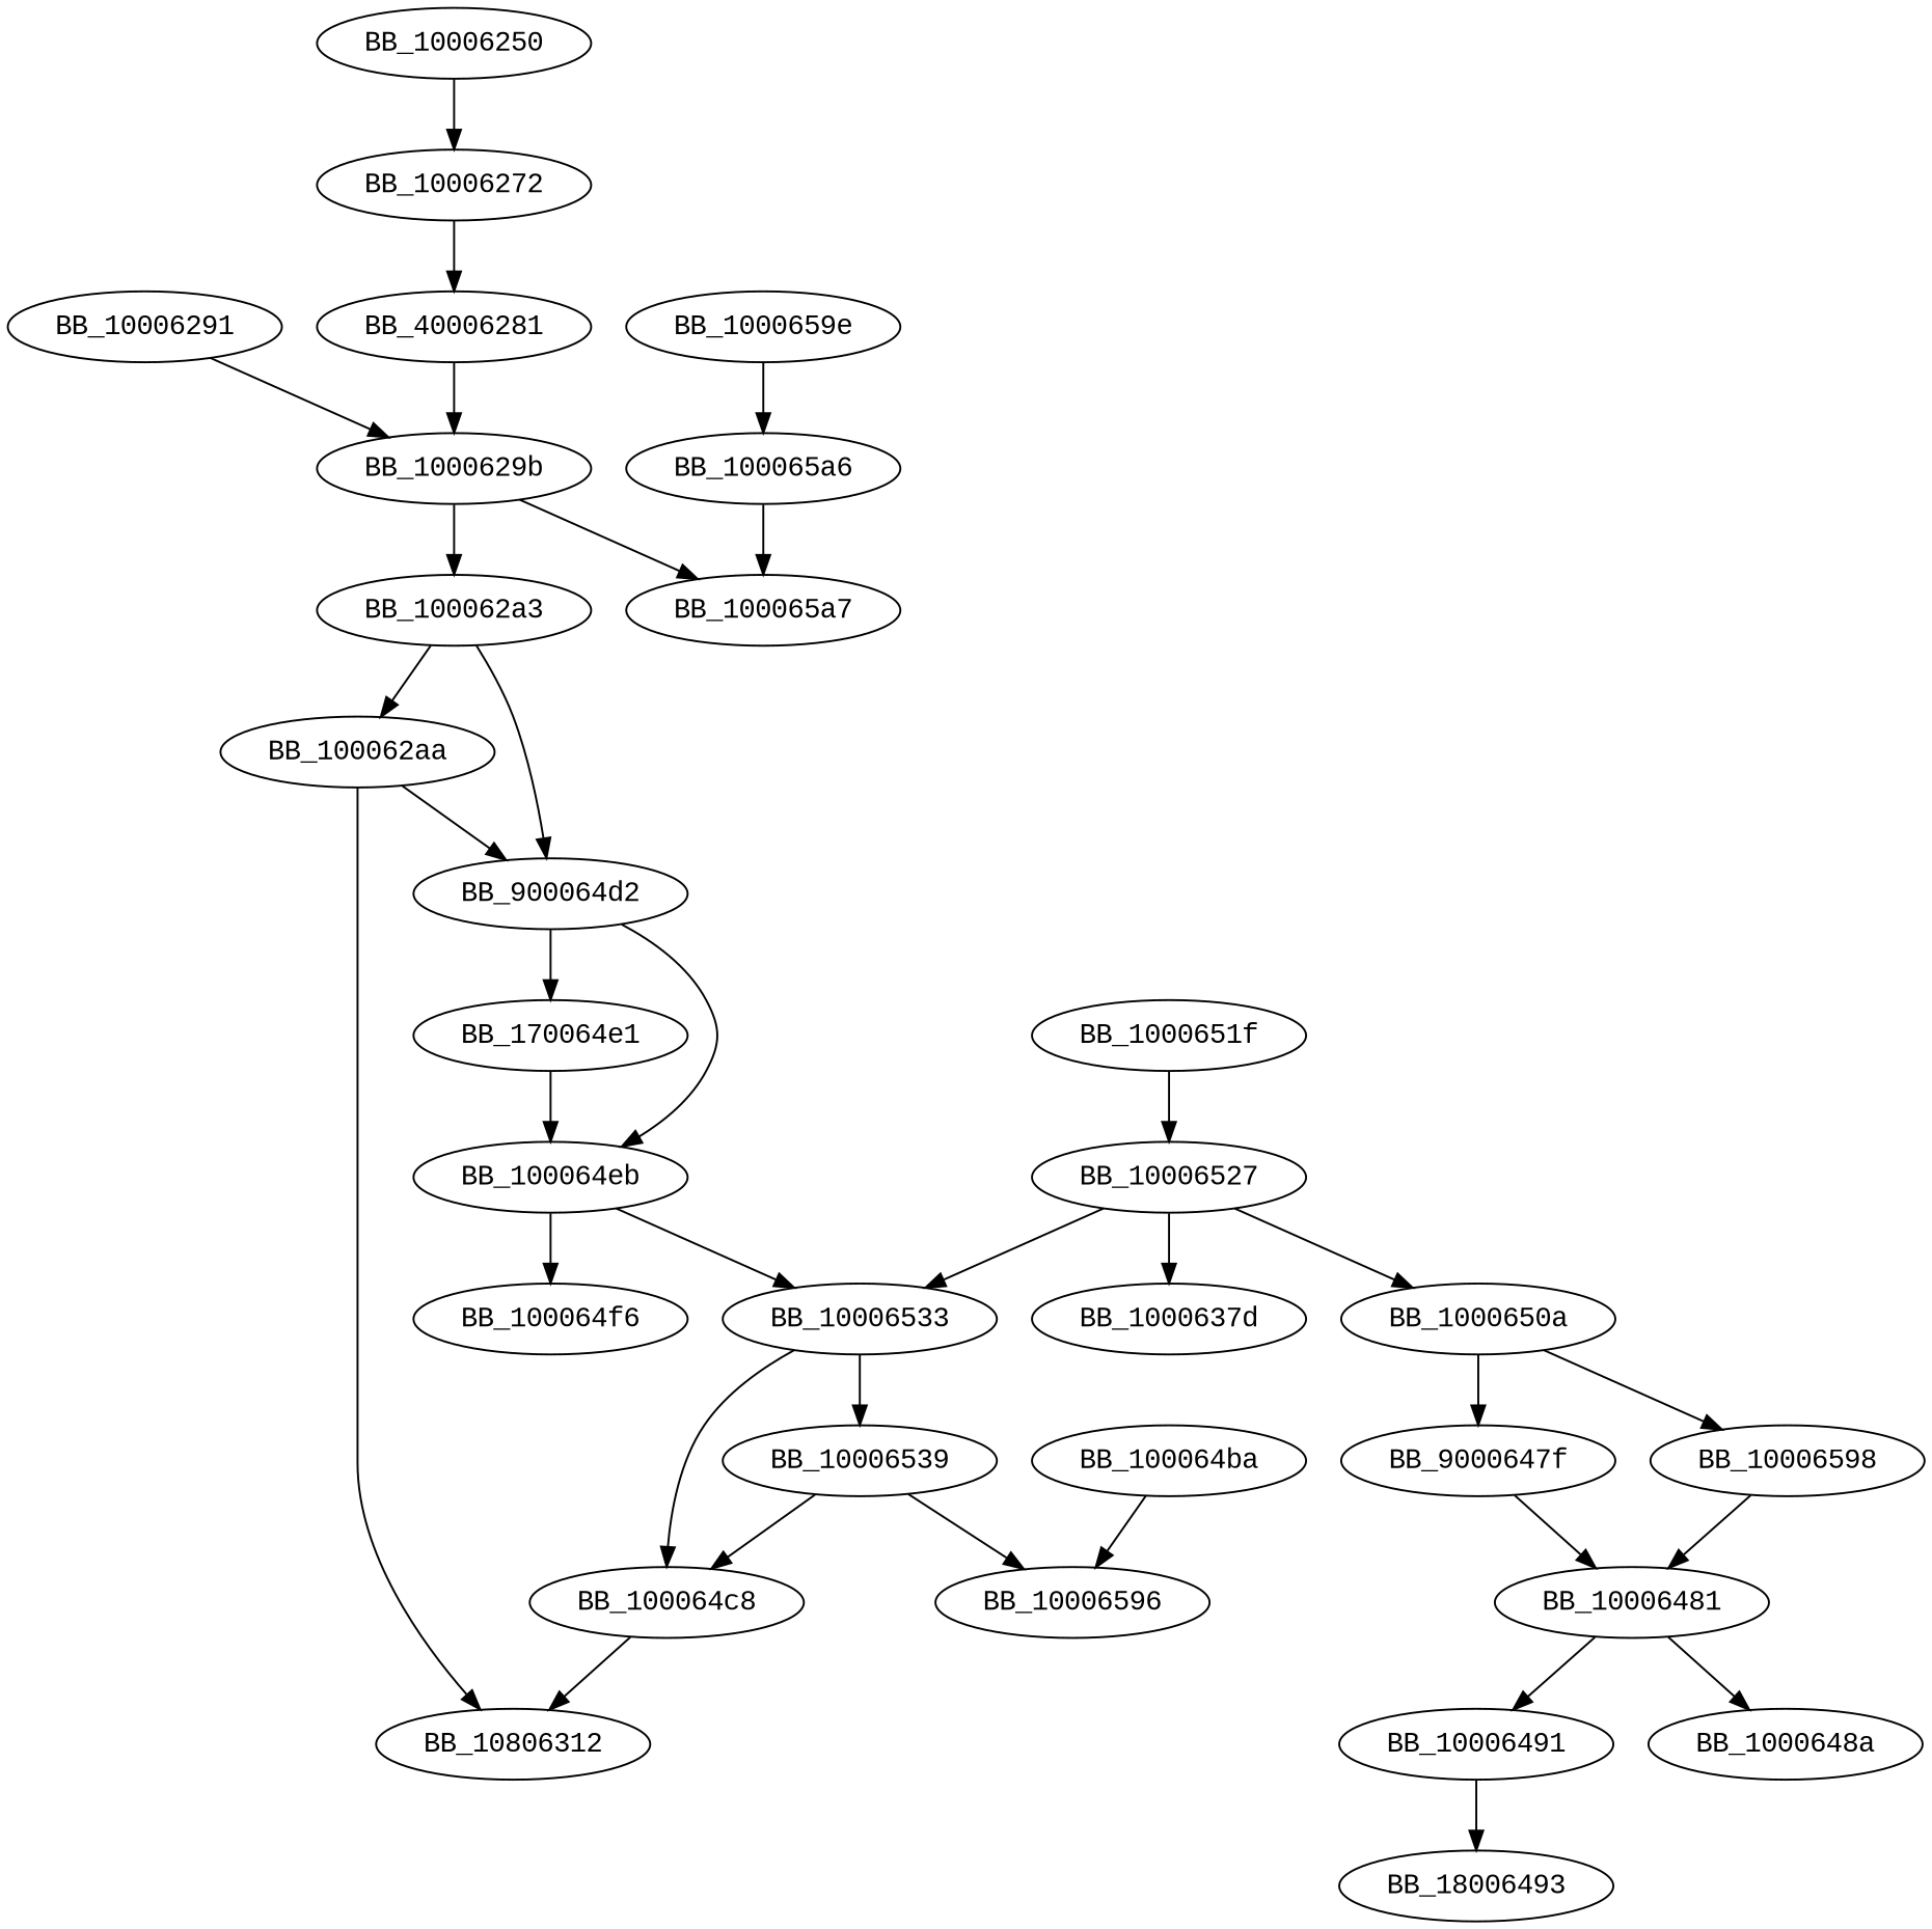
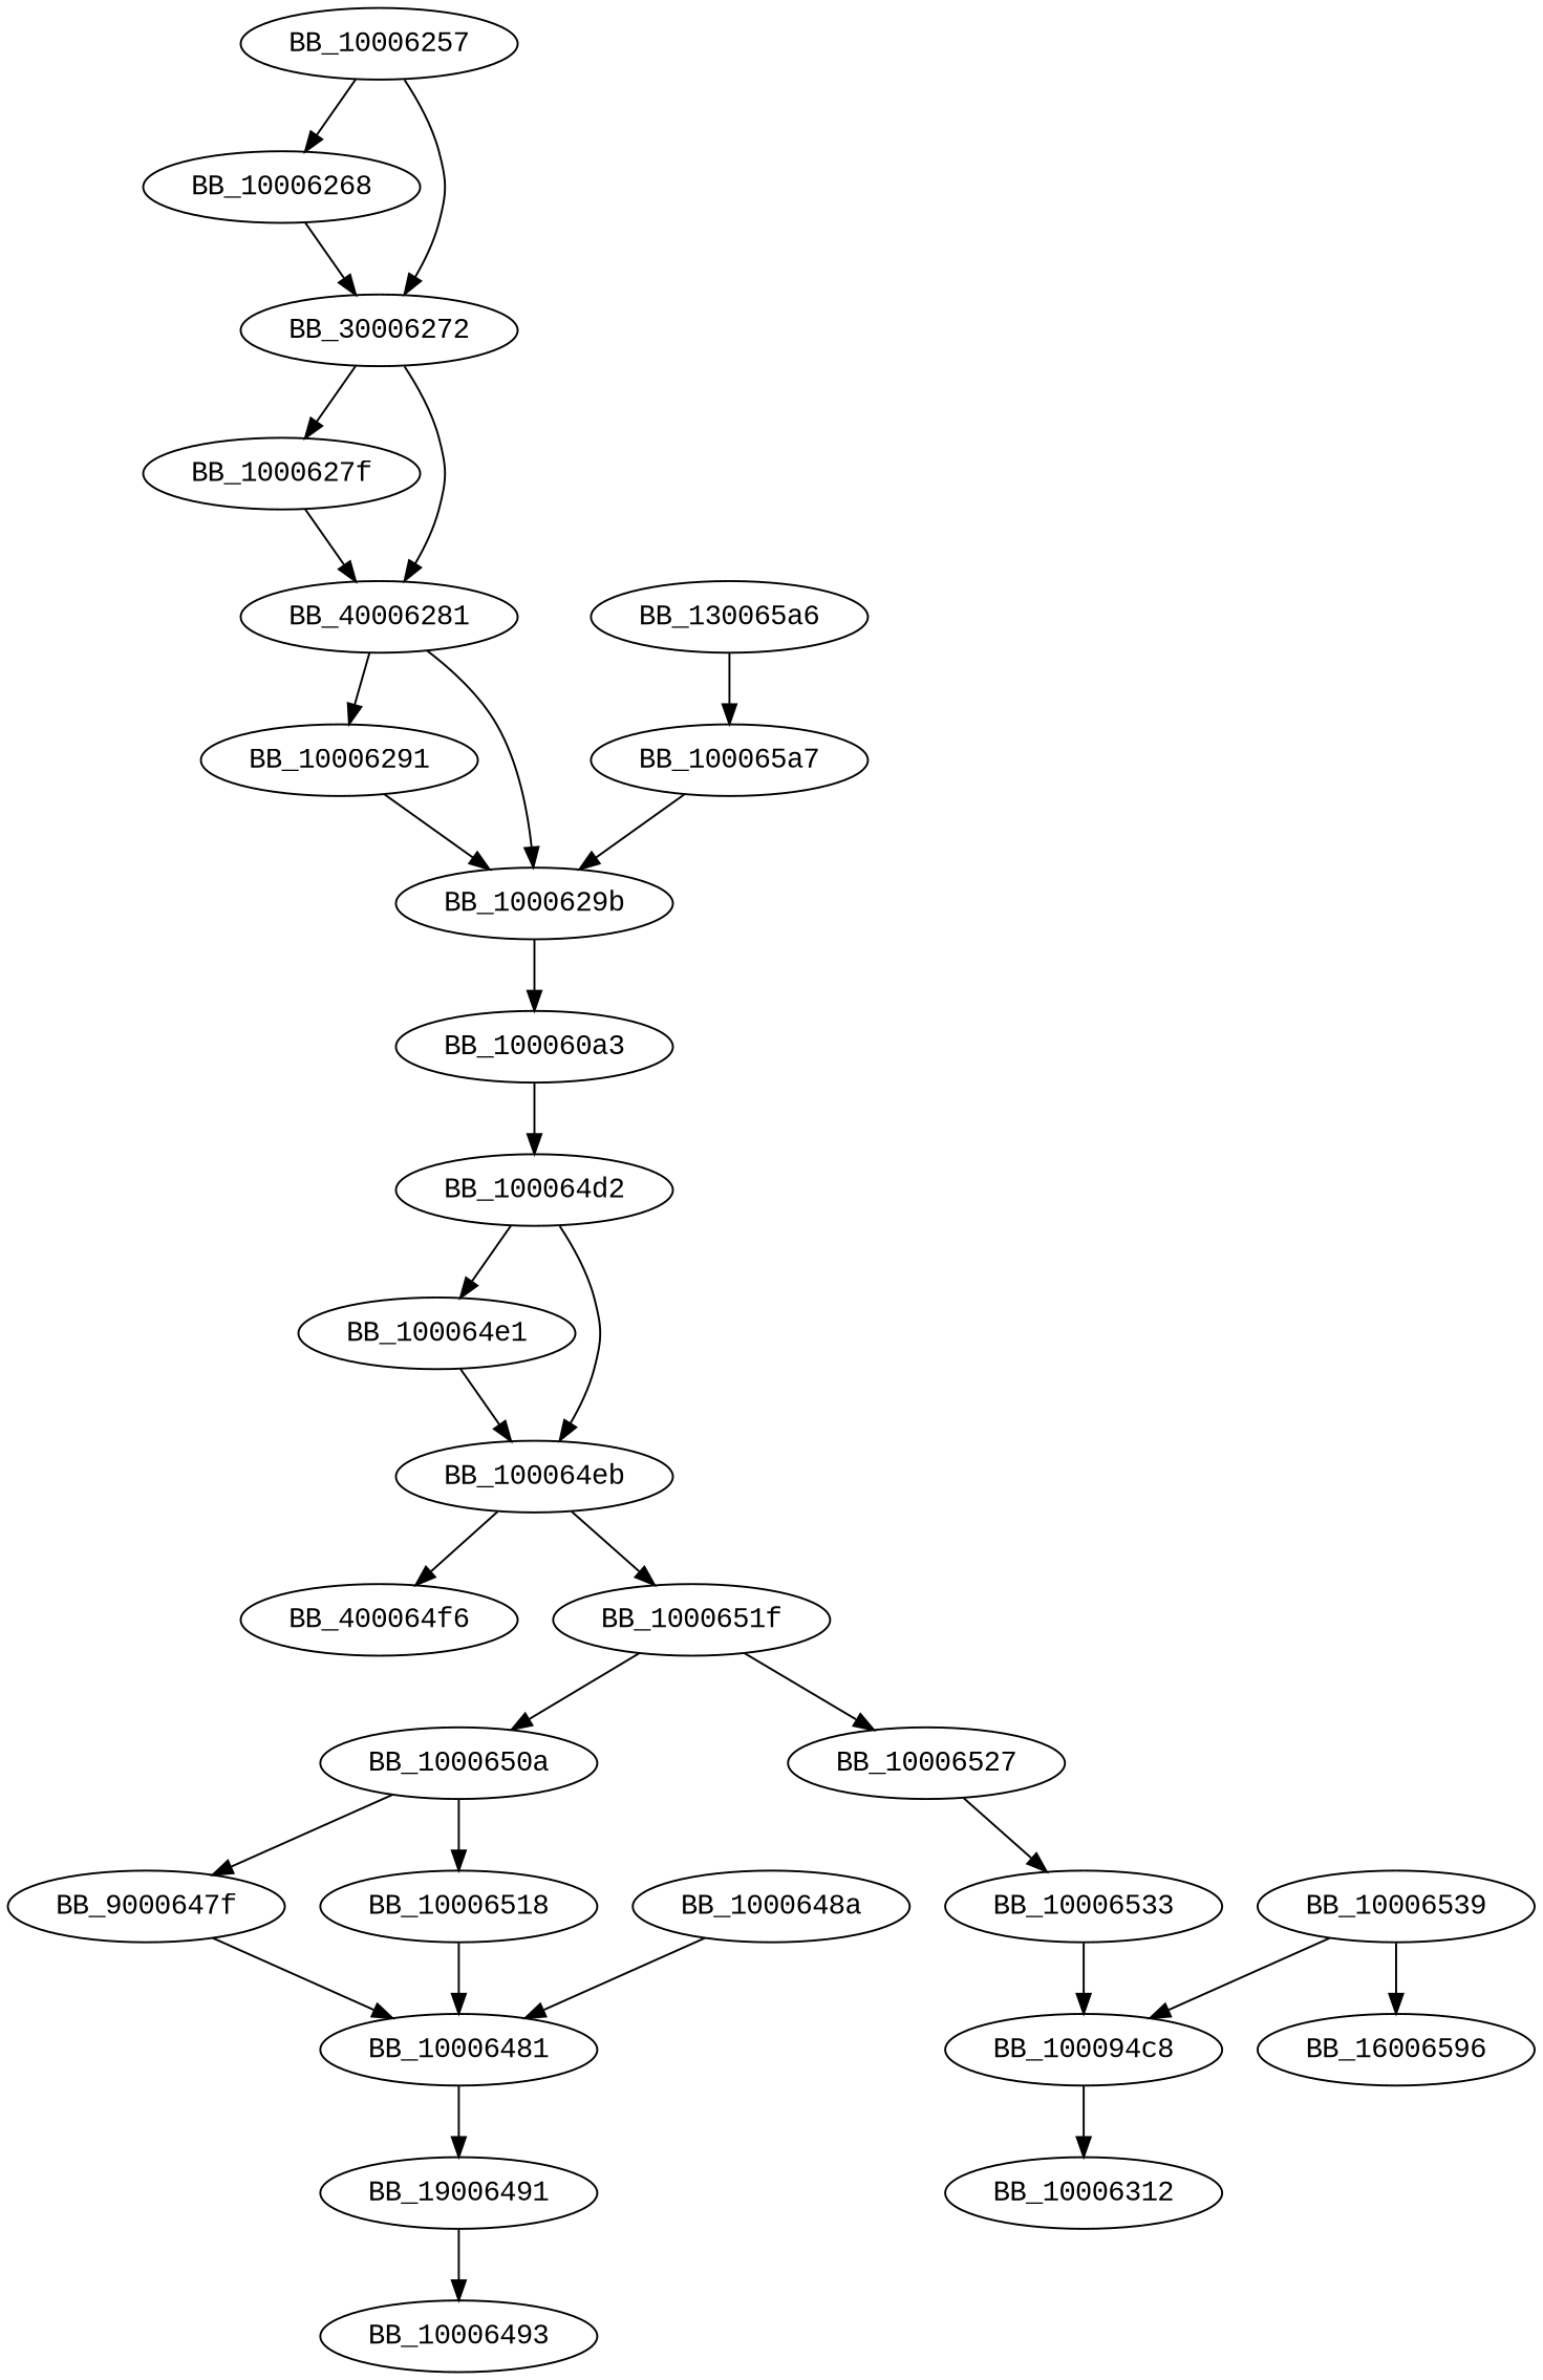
  digraph {
    fontname="Liberation Mono"
    node [fontname="Liberation Mono"]
    edge [fontname="Liberation Mono"]
-   BB_10006250
-   BB_10006272
+   BB_10006250 [label=BB_10006257]
+   BB_10006268
+   BB_10006272 [label=BB_30006272]
+   BB_1000627f
    n5 [label=BB_40006281]
    BB_10006291
    BB_1000629b
-   BB_100062a3
+   BB_100062a3 [label=BB_100060a3]
    BB_100065a7
-   BB_100062aa
-   BB_100064d2 [label=BB_900064d2]
-   BB_10006312 [label=BB_10806312]
-   BB_100064e1 [label=BB_170064e1]
+   BB_100064d2
+   BB_10006312
+   BB_100064e1
    BB_100064eb
-   BB_100064f6
+   BB_100064f6 [label=BB_400064f6]
    BB_1000651f
    n17 [label=BB_9000647f]
    BB_10006481
    BB_1000648a
-   BB_10006491
-   BB_10006493 [label=BB_18006493]
-   BB_100064ba
-   BB_10006596
-   BB_1000659e
-   BB_100065a6
-   BB_100064c8
+   BB_10006491 [label=BB_19006491]
+   BB_10006493
+   BB_10006596 [label=BB_16006596]
+   BB_100065a6 [label=BB_130065a6]
+   BB_100064c8 [label=BB_100094c8]
    BB_1000650a
    BB_10006527
-   BB_10006518 [label=BB_10006598]
-   BB_1000637d
+   BB_10006518
    BB_10006533
    BB_10006539
+   BB_10006250 -> BB_10006268
    BB_10006250 -> BB_10006272
+   BB_10006268 -> BB_10006272
+   BB_10006272 -> BB_1000627f
    BB_10006272 -> n5
+   BB_1000627f -> n5
+   n5 -> BB_10006291
    n5 -> BB_1000629b
    BB_10006291 -> BB_1000629b
    BB_1000629b -> BB_100062a3
-   BB_1000629b -> BB_100065a7
-   BB_100062a3 -> BB_100062aa
+   BB_100065a7 -> BB_1000629b
    BB_100062a3 -> BB_100064d2
-   BB_100062aa -> BB_100064d2
-   BB_100062aa -> BB_10006312
    BB_100064d2 -> BB_100064e1
    BB_100064d2 -> BB_100064eb
    BB_100064e1 -> BB_100064eb
    BB_100064eb -> BB_100064f6
-   BB_100064eb -> BB_10006533
-   BB_10006527 -> BB_1000650a
+   BB_100064eb -> BB_1000651f
+   BB_1000651f -> BB_1000650a
    BB_1000651f -> BB_10006527
    n17 -> BB_10006481
-   BB_10006481 -> BB_1000648a
+   BB_1000648a -> BB_10006481
    BB_10006481 -> BB_10006491
    BB_10006491 -> BB_10006493
-   BB_100064ba -> BB_10006596
-   BB_1000659e -> BB_100065a6
    BB_100065a6 -> BB_100065a7
    BB_100064c8 -> BB_10006312
    BB_1000650a -> n17
    BB_1000650a -> BB_10006518
-   BB_10006527 -> BB_1000637d
    BB_10006527 -> BB_10006533
    BB_10006518 -> BB_10006481
    BB_10006533 -> BB_100064c8
-   BB_10006533 -> BB_10006539
    BB_10006539 -> BB_10006596
    BB_10006539 -> BB_100064c8
  }
